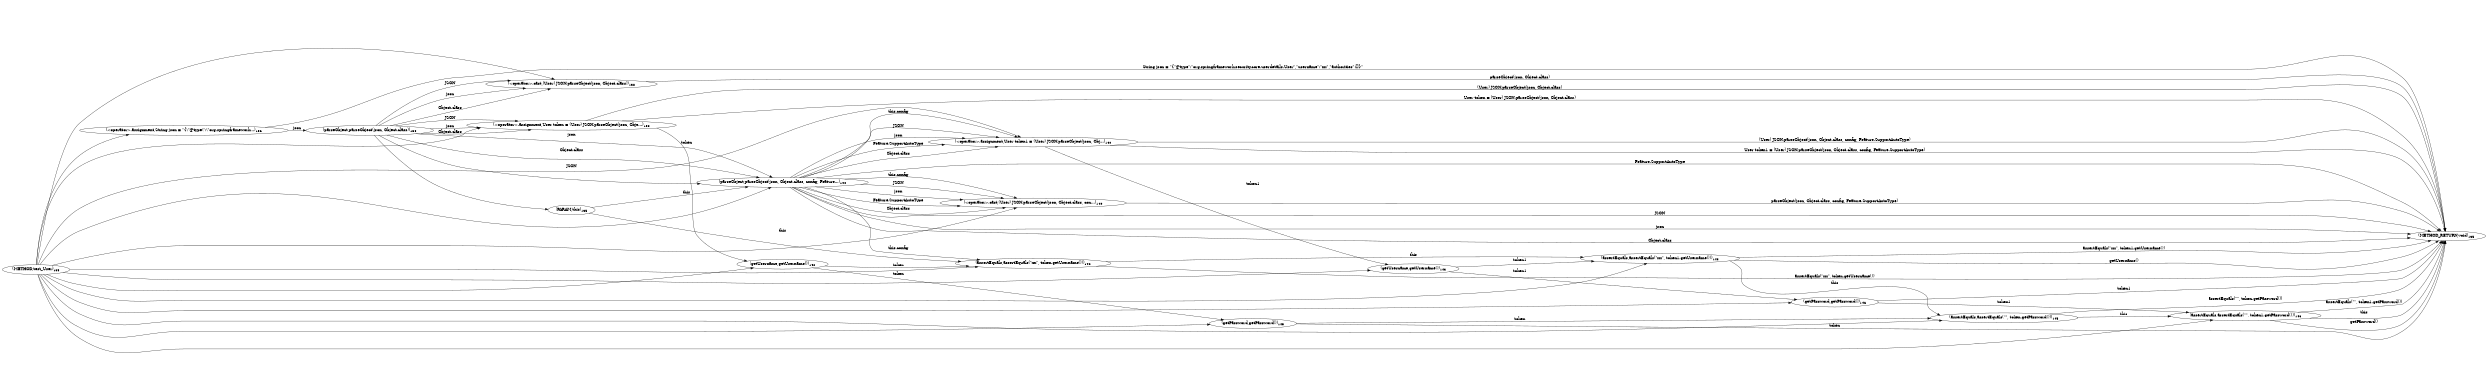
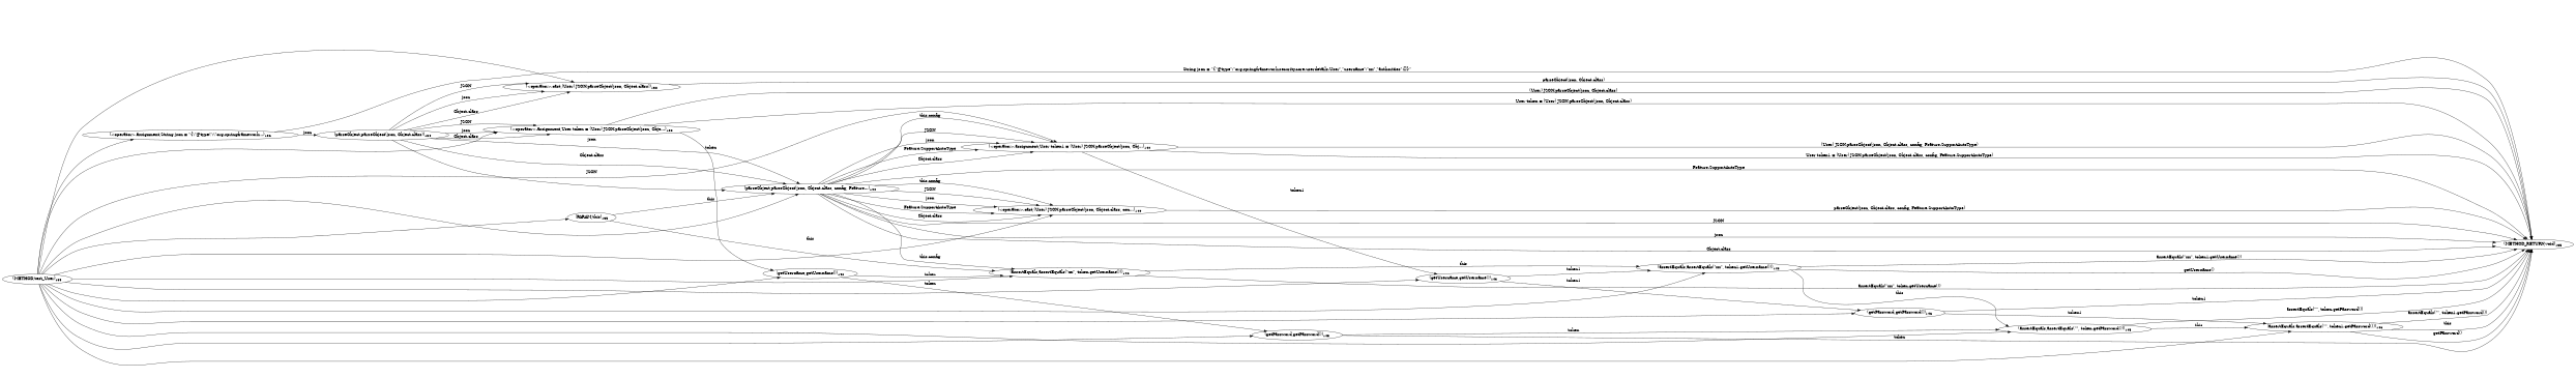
  digraph {
    rankdir=LR
    n1 [label=<(METHOD,test_User)<SUB>135</SUB>>]
    n2 [label=<(PARAM,this)<SUB>135</SUB>>]
    n3 [label=<(&lt;operator&gt;.assignment,String json = &quot;{\&quot;@type\&quot;:\&quot;org.springframework...)<SUB>136</SUB>>]
    n4 [label=<(&lt;operator&gt;.assignment,User token = (User) JSON.parseObject(json, Obje...)<SUB>138</SUB>>]
    n5 [label=<(&lt;operator&gt;.assignment,User token1 = (User) JSON.parseObject(json, Obj...)<SUB>140</SUB>>]
    n6 [label=<(assertEquals,assertEquals(&quot;xx&quot;, token.getUsername()))<SUB>142</SUB>>]
    n7 [label=<(assertEquals,assertEquals(&quot;xx&quot;, token1.getUsername()))<SUB>143</SUB>>]
    n8 [label=<(assertEquals,assertEquals(&quot;&quot;, token.getPassword()))<SUB>145</SUB>>]
    n9 [label=<(assertEquals,assertEquals(&quot;&quot;, token1.getPassword()))<SUB>146</SUB>>]
    n10 [label=<(&lt;operator&gt;.cast,(User) JSON.parseObject(json, Object.class))<SUB>138</SUB>>]
    n11 [label=<(&lt;operator&gt;.cast,(User) JSON.parseObject(json, Object.class, con...)<SUB>140</SUB>>]
    n12 [label=<(getUsername,getUsername())<SUB>142</SUB>>]
    n13 [label=<(getUsername,getUsername())<SUB>143</SUB>>]
    n14 [label=<(getPassword,getPassword())<SUB>145</SUB>>]
    n15 [label=<(getPassword,getPassword())<SUB>146</SUB>>]
    n16 [label=<(parseObject,parseObject(json, Object.class, config, Feature...)<SUB>140</SUB>>]
    n17 [label=<(parseObject,parseObject(json, Object.class))<SUB>138</SUB>>]
    n18 [label=<(METHOD_RETURN,void)<SUB>135</SUB>>]
-   n17 -> n2
+   n1 -> n2
    n1 -> n3
    n1 -> n4
    n1 -> n5
    n1 -> n6
    n1 -> n7
    n1 -> n8
    n1 -> n9
    n1 -> n10
    n1 -> n11
    n1 -> n12
    n1 -> n13
    n1 -> n14
    n1 -> n15
    n1 -> n16
    n2 -> n6 [label=this]
    n2 -> n16 [label=this]
    n3 -> n17 [label=json]
    n3 -> n18 [label="String json = &quot;{\&quot;@type\&quot;:\&quot;org.springframework.security.core.userdetails.User\&quot;,\&quot;username\&quot;:\&quot;xx\&quot;,\&quot;authorities\&quot;:[]}&quot;"]
    n4 -> n12 [label=token]
    n4 -> n18 [label="(User) JSON.parseObject(json, Object.class)"]
    n4 -> n18 [label="User token = (User) JSON.parseObject(json, Object.class)"]
    n5 -> n13 [label=token1]
    n5 -> n18 [label="(User) JSON.parseObject(json, Object.class, config, Feature.SupportAutoType)"]
    n5 -> n18 [label="User token1 = (User) JSON.parseObject(json, Object.class, config, Feature.SupportAutoType)"]
    n6 -> n7 [label=this]
    n6 -> n18 [label="assertEquals(&quot;xx&quot;, token.getUsername())"]
    n7 -> n8 [label=this]
    n7 -> n18 [label="getUsername()"]
    n7 -> n18 [label="assertEquals(&quot;xx&quot;, token1.getUsername())"]
    n8 -> n9 [label=this]
    n8 -> n18 [label="assertEquals(&quot;&quot;, token.getPassword())"]
    n9 -> n18 [label=this]
    n9 -> n18 [label="getPassword()"]
    n9 -> n18 [label="assertEquals(&quot;&quot;, token1.getPassword())"]
    n10 -> n18 [label="parseObject(json, Object.class)"]
    n11 -> n18 [label="parseObject(json, Object.class, config, Feature.SupportAutoType)"]
    n12 -> n6 [label=token]
    n12 -> n14 [label=token]
    n13 -> n7 [label=token1]
    n13 -> n15 [label=token1]
    n14 -> n8 [label=token]
    n14 -> n18 [label=token]
    n15 -> n9 [label=token1]
    n15 -> n18 [label=token1]
    n16 -> n5 [label="this.config"]
    n16 -> n5 [label=JSON]
    n16 -> n5 [label=json]
    n16 -> n5 [label="Feature.SupportAutoType"]
    n16 -> n5 [label="Object.class"]
    n16 -> n6 [label="this.config"]
    n16 -> n11 [label="this.config"]
    n16 -> n11 [label=JSON]
    n16 -> n11 [label=json]
    n16 -> n11 [label="Feature.SupportAutoType"]
    n16 -> n11 [label="Object.class"]
    n16 -> n18 [label=JSON]
    n16 -> n18 [label=json]
    n16 -> n18 [label="Object.class"]
    n16 -> n18 [label="Feature.SupportAutoType"]
    n17 -> n4 [label=JSON]
    n17 -> n4 [label=json]
    n17 -> n4 [label="Object.class"]
    n17 -> n10 [label=JSON]
    n17 -> n10 [label=json]
    n17 -> n10 [label="Object.class"]
    n17 -> n16 [label=JSON]
    n17 -> n16 [label=json]
    n17 -> n16 [label="Object.class"]
  }
